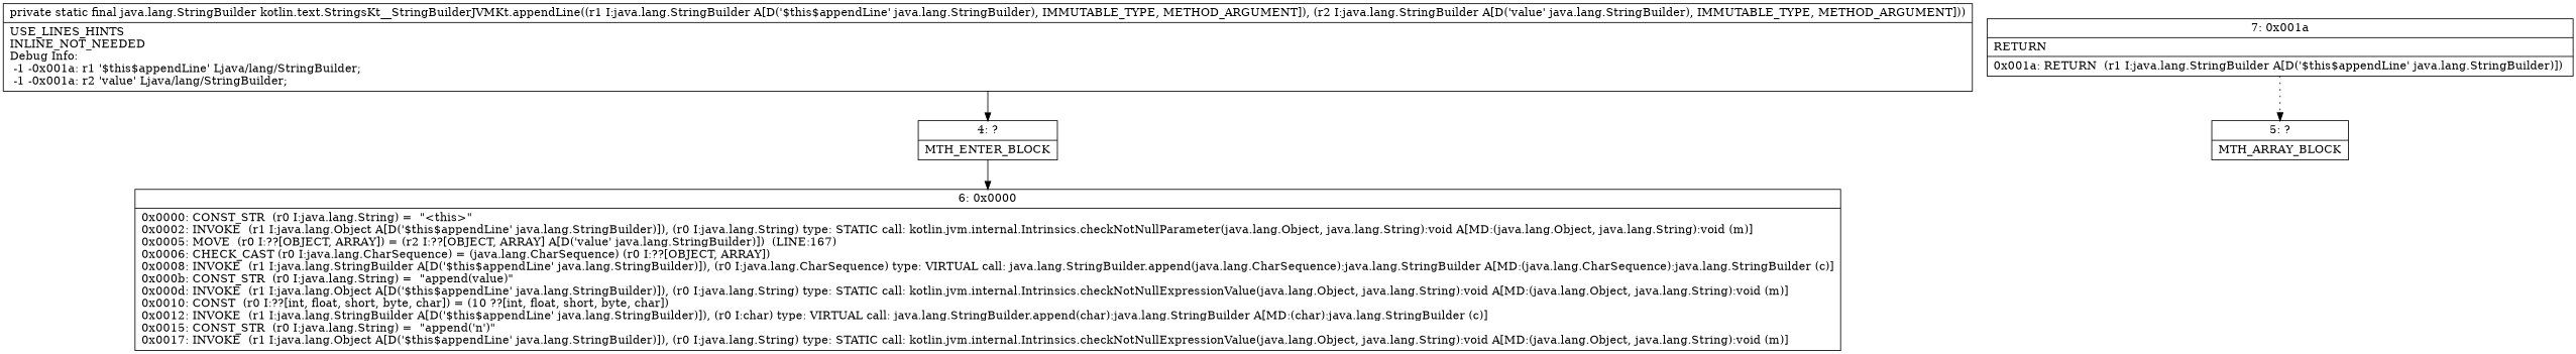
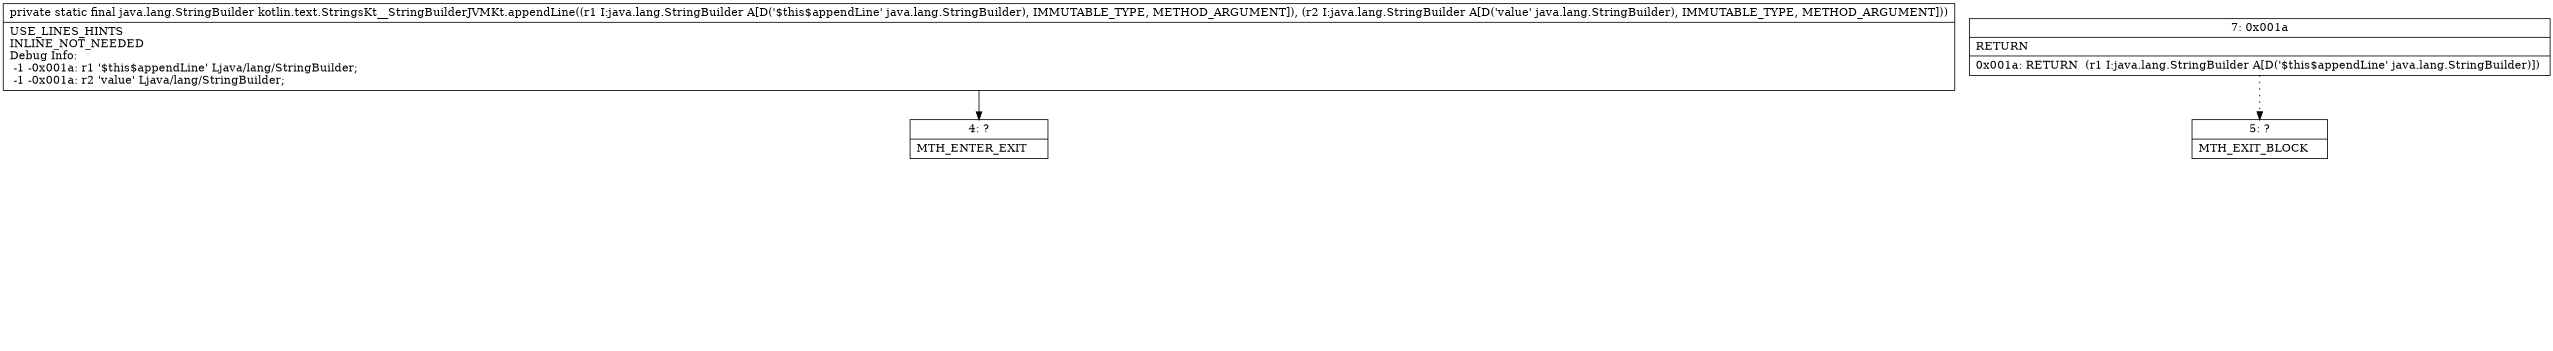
  digraph {
    node [shape=record]
    edge [style=solid]
-   n1 [label="{4\:\ ?|MTH_ENTER_BLOCK\l}"]
-   n2 [label="{6\:\ 0x0000|0x0000: CONST_STR  (r0 I:java.lang.String) =  \"\<this\>\" \l0x0002: INVOKE  (r1 I:java.lang.Object A[D('$this$appendLine' java.lang.StringBuilder)]), (r0 I:java.lang.String) type: STATIC call: kotlin.jvm.internal.Intrinsics.checkNotNullParameter(java.lang.Object, java.lang.String):void A[MD:(java.lang.Object, java.lang.String):void (m)]\l0x0005: MOVE  (r0 I:??[OBJECT, ARRAY]) = (r2 I:??[OBJECT, ARRAY] A[D('value' java.lang.StringBuilder)])  (LINE:167)\l0x0006: CHECK_CAST (r0 I:java.lang.CharSequence) = (java.lang.CharSequence) (r0 I:??[OBJECT, ARRAY]) \l0x0008: INVOKE  (r1 I:java.lang.StringBuilder A[D('$this$appendLine' java.lang.StringBuilder)]), (r0 I:java.lang.CharSequence) type: VIRTUAL call: java.lang.StringBuilder.append(java.lang.CharSequence):java.lang.StringBuilder A[MD:(java.lang.CharSequence):java.lang.StringBuilder (c)]\l0x000b: CONST_STR  (r0 I:java.lang.String) =  \"append(value)\" \l0x000d: INVOKE  (r1 I:java.lang.Object A[D('$this$appendLine' java.lang.StringBuilder)]), (r0 I:java.lang.String) type: STATIC call: kotlin.jvm.internal.Intrinsics.checkNotNullExpressionValue(java.lang.Object, java.lang.String):void A[MD:(java.lang.Object, java.lang.String):void (m)]\l0x0010: CONST  (r0 I:??[int, float, short, byte, char]) = (10 ??[int, float, short, byte, char]) \l0x0012: INVOKE  (r1 I:java.lang.StringBuilder A[D('$this$appendLine' java.lang.StringBuilder)]), (r0 I:char) type: VIRTUAL call: java.lang.StringBuilder.append(char):java.lang.StringBuilder A[MD:(char):java.lang.StringBuilder (c)]\l0x0015: CONST_STR  (r0 I:java.lang.String) =  \"append('n')\" \l0x0017: INVOKE  (r1 I:java.lang.Object A[D('$this$appendLine' java.lang.StringBuilder)]), (r0 I:java.lang.String) type: STATIC call: kotlin.jvm.internal.Intrinsics.checkNotNullExpressionValue(java.lang.Object, java.lang.String):void A[MD:(java.lang.Object, java.lang.String):void (m)]\l}"]
+   n1 [label="{4\:\ ?|MTH_ENTER_EXIT\l}"]
    n3 [label="{7\:\ 0x001a|RETURN\l|0x001a: RETURN  (r1 I:java.lang.StringBuilder A[D('$this$appendLine' java.lang.StringBuilder)]) \l}"]
-   n4 [label="{5\:\ ?|MTH_ARRAY_BLOCK\l}"]
+   n4 [label="{5\:\ ?|MTH_EXIT_BLOCK\l}"]
    n5 [label="{private static final java.lang.StringBuilder kotlin.text.StringsKt__StringBuilderJVMKt.appendLine((r1 I:java.lang.StringBuilder A[D('$this$appendLine' java.lang.StringBuilder), IMMUTABLE_TYPE, METHOD_ARGUMENT]), (r2 I:java.lang.StringBuilder A[D('value' java.lang.StringBuilder), IMMUTABLE_TYPE, METHOD_ARGUMENT]))  | USE_LINES_HINTS\lINLINE_NOT_NEEDED\lDebug Info:\l  \-1 \-0x001a: r1 '$this$appendLine' Ljava\/lang\/StringBuilder;\l  \-1 \-0x001a: r2 'value' Ljava\/lang\/StringBuilder;\l}"]
-   n1 -> n2
    n3 -> n4 [style=dotted]
    n5 -> n1
  }
